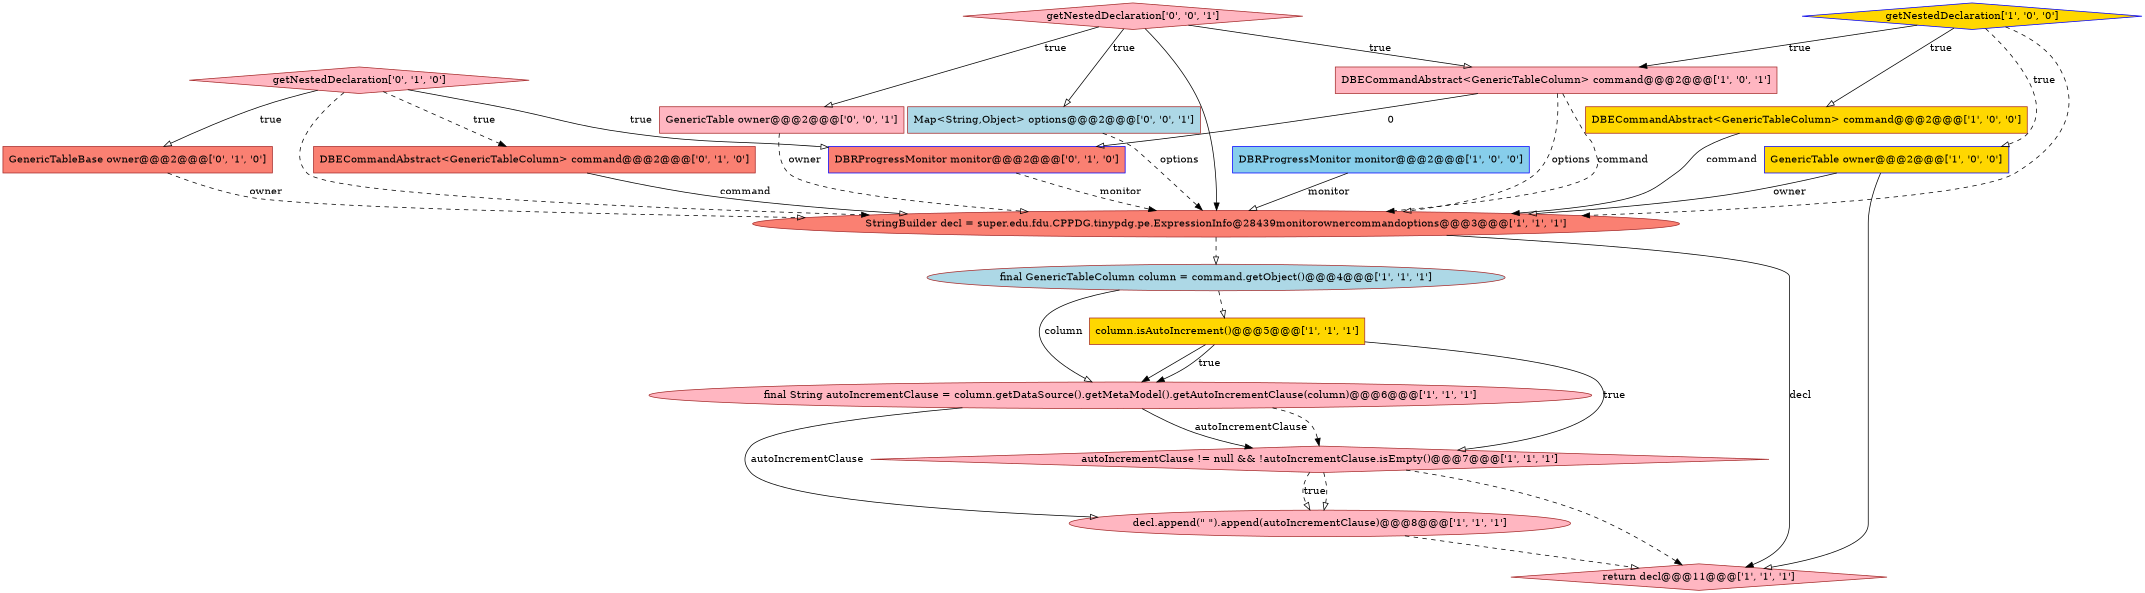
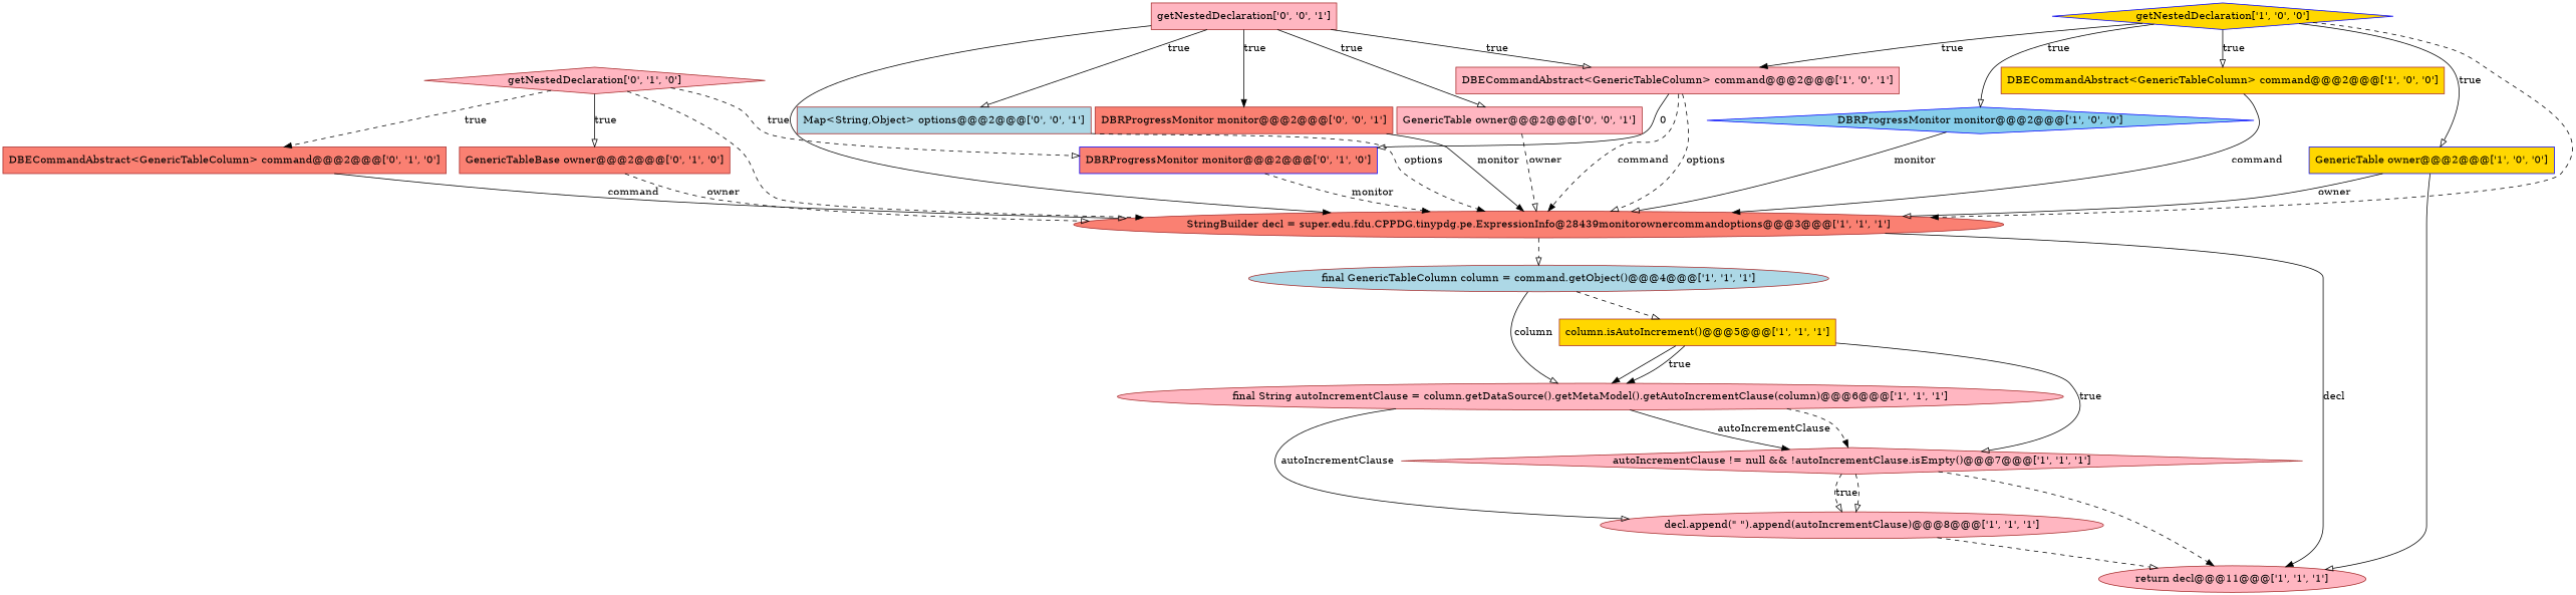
  digraph {
    node [color=brown fillcolor=lightpink shape=box style=filled]
    edge [arrowhead=onormal style=solid]
    n1 [label="getNestedDeclaration['0', '1', '0']" shape=diamond]
    n2 [fillcolor=salmon label="StringBuilder decl = super.edu.fdu.CPPDG.tinypdg.pe.ExpressionInfo@28439monitorownercommandoptions@@@3@@@['1', '1', '1']" shape=ellipse]
    n3 [color=blue fillcolor=salmon label="DBRProgressMonitor monitor@@@2@@@['0', '1', '0']"]
    n4 [fillcolor=salmon label="DBECommandAbstract<GenericTableColumn> command@@@2@@@['0', '1', '0']"]
    n5 [fillcolor=salmon label="GenericTableBase owner@@@2@@@['0', '1', '0']"]
    n6 [fillcolor=lightblue label="final GenericTableColumn column = command.getObject()@@@4@@@['1', '1', '1']" shape=ellipse]
-   n7 [label="return decl@@@11@@@['1', '1', '1']" shape=diamond]
+   n7 [label="return decl@@@11@@@['1', '1', '1']" shape=ellipse]
    n8 [label="final String autoIncrementClause = column.getDataSource().getMetaModel().getAutoIncrementClause(column)@@@6@@@['1', '1', '1']" shape=ellipse]
    n9 [label="decl.append(\" \").append(autoIncrementClause)@@@8@@@['1', '1', '1']" shape=ellipse]
    n10 [label="autoIncrementClause != null && !autoIncrementClause.isEmpty()@@@7@@@['1', '1', '1']" shape=diamond]
    n11 [color=blue fillcolor=gold label="GenericTable owner@@@2@@@['1', '0', '0']"]
    n12 [label="DBECommandAbstract<GenericTableColumn> command@@@2@@@['1', '0', '1']"]
+   n13 [fillcolor=salmon label="DBRProgressMonitor monitor@@@2@@@['0', '0', '1']"]
    n14 [fillcolor=gold label="column.isAutoIncrement()@@@5@@@['1', '1', '1']"]
-   n15 [label="getNestedDeclaration['0', '0', '1']" shape=diamond]
+   n15 [label="getNestedDeclaration['0', '0', '1']"]
    n16 [label="GenericTable owner@@@2@@@['0', '0', '1']"]
    n17 [fillcolor=lightblue label="Map<String,Object> options@@@2@@@['0', '0', '1']"]
-   n18 [color=blue fillcolor=skyblue label="DBRProgressMonitor monitor@@@2@@@['1', '0', '0']"]
+   n18 [color=blue fillcolor=skyblue label="DBRProgressMonitor monitor@@@2@@@['1', '0', '0']" shape=diamond]
    n19 [fillcolor=gold label="DBECommandAbstract<GenericTableColumn> command@@@2@@@['1', '0', '0']"]
    n20 [color=blue fillcolor=gold label="getNestedDeclaration['1', '0', '0']" shape=diamond]
    n1 -> n2 [arrowhead=normal style=dashed]
-   n1 -> n3 [label=true]
+   n1 -> n3 [label=true style=dashed]
    n1 -> n4 [arrowhead=normal label=true style=dashed]
    n1 -> n5 [label=true]
    n2 -> n6 [style=dashed]
    n2 -> n7 [arrowhead=normal label=decl]
    n3 -> n2 [arrowhead=normal label=monitor style=dashed]
    n4 -> n2 [label=command]
    n5 -> n2 [label=owner style=dashed]
    n6 -> n8 [label=column]
    n6 -> n14 [style=dashed]
    n8 -> n9 [label=autoIncrementClause]
    n8 -> n10 [arrowhead=normal label=autoIncrementClause]
    n8 -> n10 [arrowhead=normal style=dashed]
    n9 -> n7 [style=dashed]
    n10 -> n7 [arrowhead=normal style=dashed]
    n10 -> n9 [label=true style=dashed]
    n10 -> n9 [style=dashed]
    n11 -> n2 [label=owner]
    n11 -> n7
    n12 -> n2 [label=options style=dashed]
    n12 -> n2 [arrowhead=normal label=command style=dashed]
    n12 -> n3 [label=0]
+   n13 -> n2 [arrowhead=normal label=monitor]
    n14 -> n8 [arrowhead=normal]
    n14 -> n8 [arrowhead=normal label=true]
    n14 -> n10 [label=true]
    n15 -> n2 [arrowhead=normal]
    n15 -> n12 [label=true]
+   n15 -> n13 [arrowhead=normal label=true]
    n15 -> n16 [label=true]
    n15 -> n17 [label=true]
    n16 -> n2 [label=owner style=dashed]
    n17 -> n2 [arrowhead=normal label=options style=dashed]
    n18 -> n2 [label=monitor]
    n19 -> n2 [arrowhead=normal label=command]
    n20 -> n2 [arrowhead=normal style=dashed]
-   n20 -> n11 [label=true style=dashed]
+   n20 -> n11 [label=true]
    n20 -> n12 [arrowhead=normal label=true]
+   n20 -> n18 [label=true]
    n20 -> n19 [label=true]
  }
